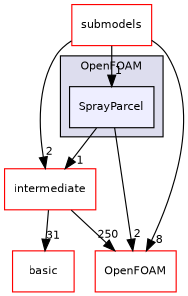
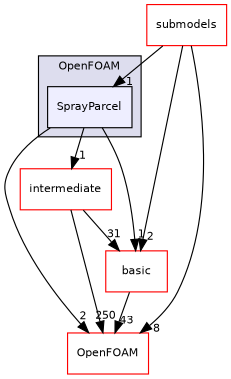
  digraph {
    compound=true
    node [fontname=Helvetica fontsize=10 shape=box color=red]
    edge [headlabel=1 labeldistance=1.5 labelfontname=Helvetica labelfontsize=10]
    n1 [fillcolor="#eeeeff" label=SprayParcel pencolor=black style=filled color=""]
    n2 [label=intermediate]
    n3 [label=OpenFOAM]
    n4 [label=basic]
    n5 [label=submodels]
    subgraph cluster_1 {
      bgcolor="#ddddee"
      fontname=Helvetica
      fontsize=10
      label=OpenFOAM
      pencolor=black
      n1
    }
    n1 -> n2
    n1 -> n3 [headlabel=2]
+   n1 -> n4
    n2 -> n3 [headlabel=250]
    n2 -> n4 [headlabel=31]
+   n4 -> n3 [headlabel=43]
    n5 -> n1
-   n5 -> n2 [headlabel=2]
+   n5 -> n4 [headlabel=2]
    n5 -> n3 [headlabel=8]
  }
